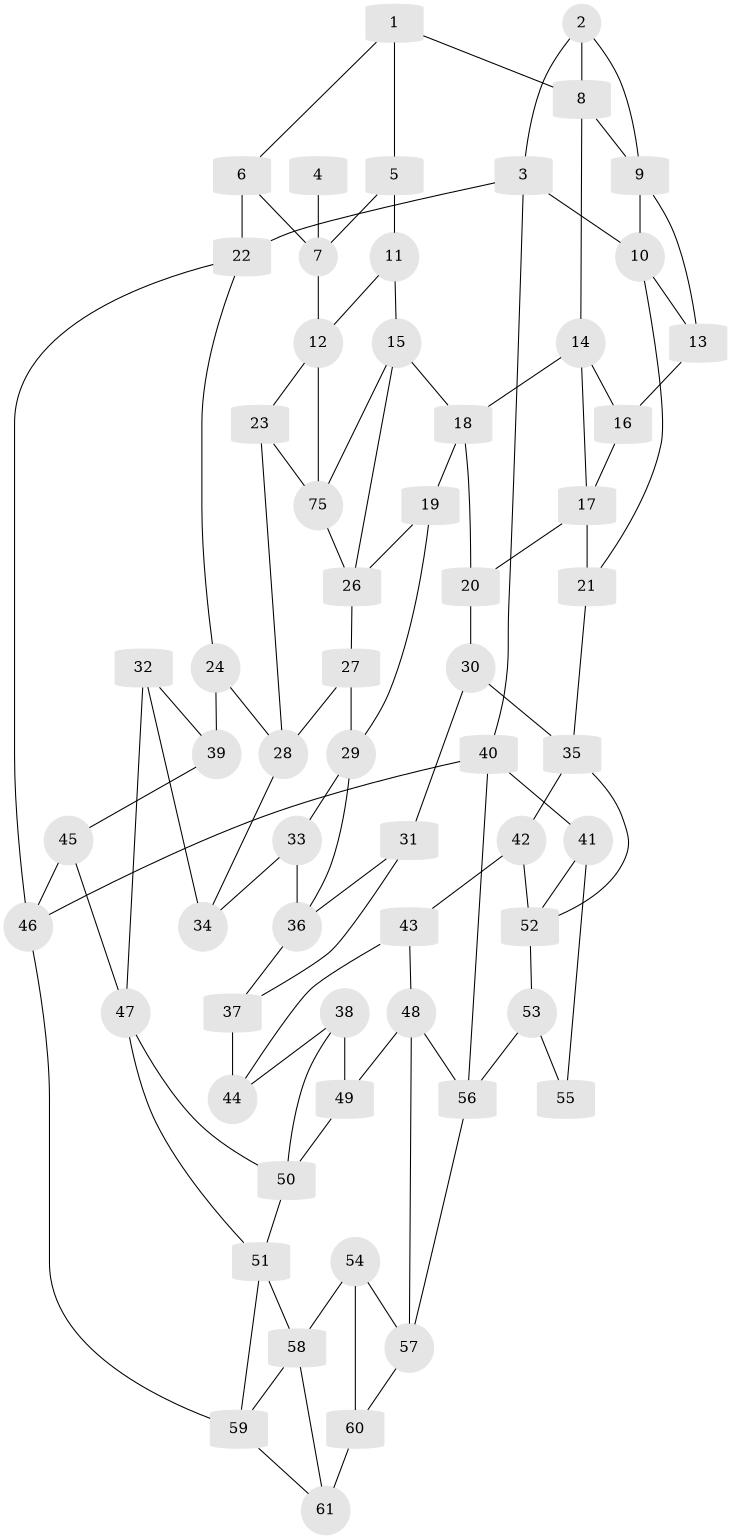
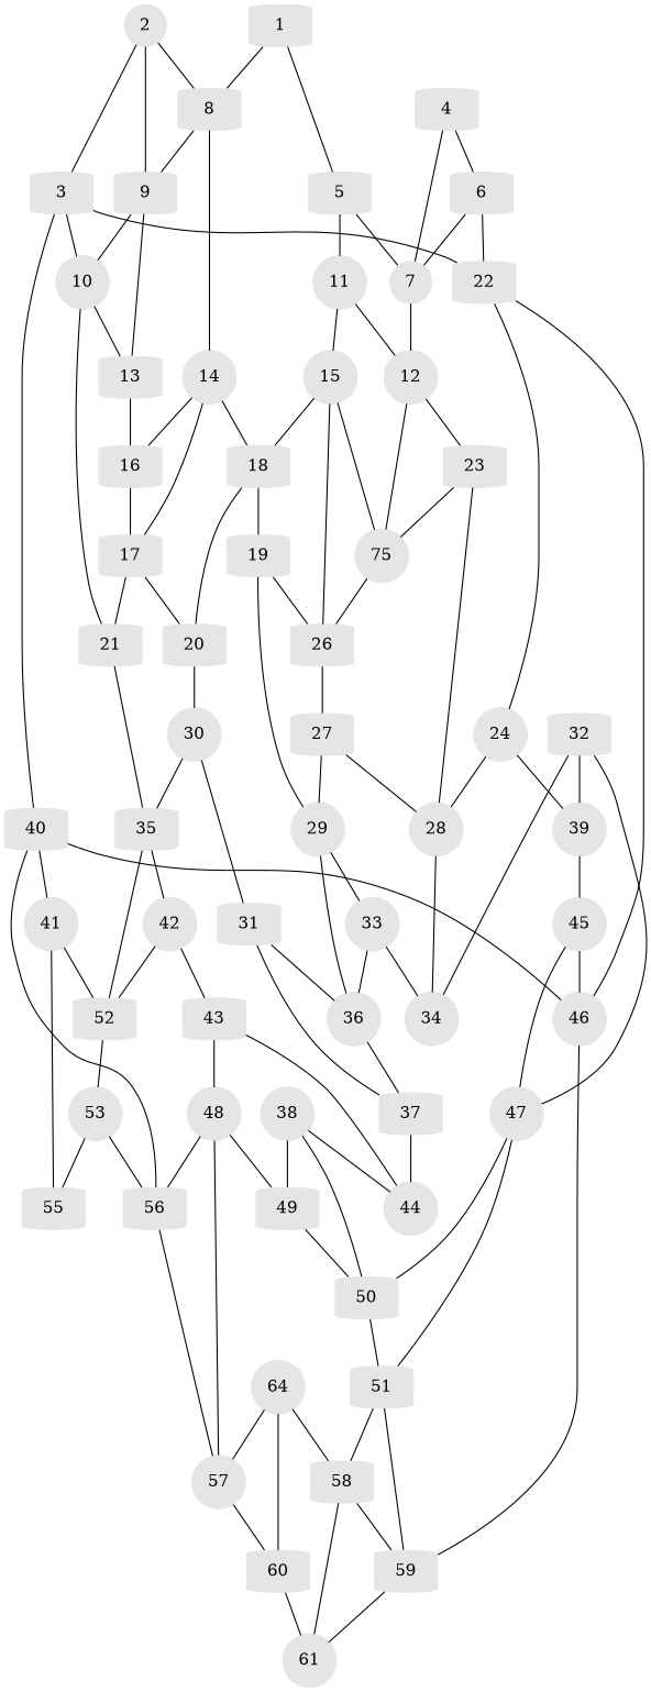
  graph {
    node [color=gray90 shape=cylinder style=filled]
    edge [weight=1.0]
    1
    5
    8
    7 [shape=circle]
    11 [shape=circle]
    9
    14 [shape=circle]
    2 [shape=circle]
    3
    10 [shape=circle]
    22
    40
    13
    21
    24 [shape=circle]
    46 [shape=circle]
    41 [shape=circle]
    56
    4
    6
    12 [shape=circle]
    15 [shape=circle]
    23
    n24 [label=75 shape=circle]
    16
    17
    18
    35
    26
    28 [shape=circle]
    20
    19
    27
    30 [shape=circle]
    29 [shape=circle]
    33 [shape=circle]
    36 [shape=circle]
    31
    42 [shape=circle]
    52
    39 [shape=circle]
    59
    34 [shape=circle]
    45 [shape=circle]
    37
    44 [shape=circle]
    32
    47 [shape=circle]
    50
    51
    38 [shape=circle]
    49
    43
    53 [shape=circle]
    55
    57 [shape=circle]
    48 [shape=circle]
    61 [shape=circle]
    58
    60
-   54 [shape=circle]
+   54 [shape=circle label=64]
    1 -- 5
    1 -- 8
    5 -- 7
    5 -- 11 [weight=2.0]
    8 -- 9
    8 -- 14
    7 -- 12
    11 -- 12
    11 -- 15
    9 -- 10
    9 -- 13
    14 -- 16
    14 -- 17
    14 -- 18
    2 -- 8
    2 -- 9
    2 -- 3
    3 -- 10
    3 -- 22
    3 -- 40
    10 -- 13
    10 -- 21
    22 -- 24
    22 -- 46
    40 -- 46
    40 -- 41
    40 -- 56
    13 -- 16 [weight=2.0]
    21 -- 35
    24 -- 28
    24 -- 39 [weight=2.0]
    46 -- 59
    41 -- 52
    41 -- 55 [weight=2.0]
    56 -- 57
    4 -- 7
-   1 -- 6
+   4 -- 6
    6 -- 7
    6 -- 22 [weight=2.0]
    12 -- 23
    12 -- n24
    15 -- n24
    15 -- 18
    15 -- 26
    23 -- n24
    23 -- 28
    n24 -- 26
    16 -- 17
    17 -- 21
    17 -- 20
    18 -- 20
    18 -- 19
    35 -- 42
    35 -- 52
    26 -- 27
    28 -- 34
    20 -- 30
    19 -- 26
    19 -- 29
    27 -- 28
    27 -- 29
    30 -- 35
    30 -- 31
    29 -- 33
    29 -- 36
    33 -- 36
    33 -- 34
    36 -- 37
    31 -- 36
    31 -- 37
    42 -- 52
    42 -- 43
    52 -- 53
    39 -- 45
    59 -- 61
    45 -- 46
    45 -- 47
    37 -- 44 [weight=2.0]
    32 -- 39
    32 -- 34
    32 -- 47
    47 -- 50
    47 -- 51
    50 -- 51
    51 -- 59
    51 -- 58
    38 -- 44
    38 -- 50
    38 -- 49
    49 -- 50
    43 -- 44
    43 -- 48
    53 -- 56
    53 -- 55 [weight=2.0]
    57 -- 60
    48 -- 56
    48 -- 49
    48 -- 57
    58 -- 59
    58 -- 61
    60 -- 61 [weight=2.0]
    54 -- 57
    54 -- 58
    54 -- 60
  }
